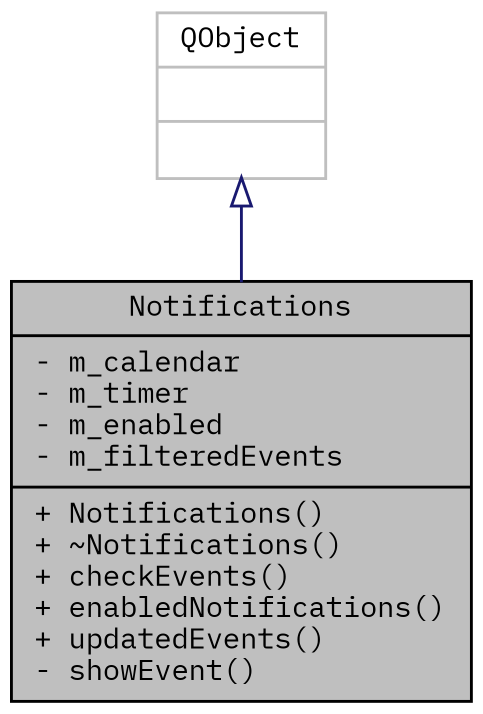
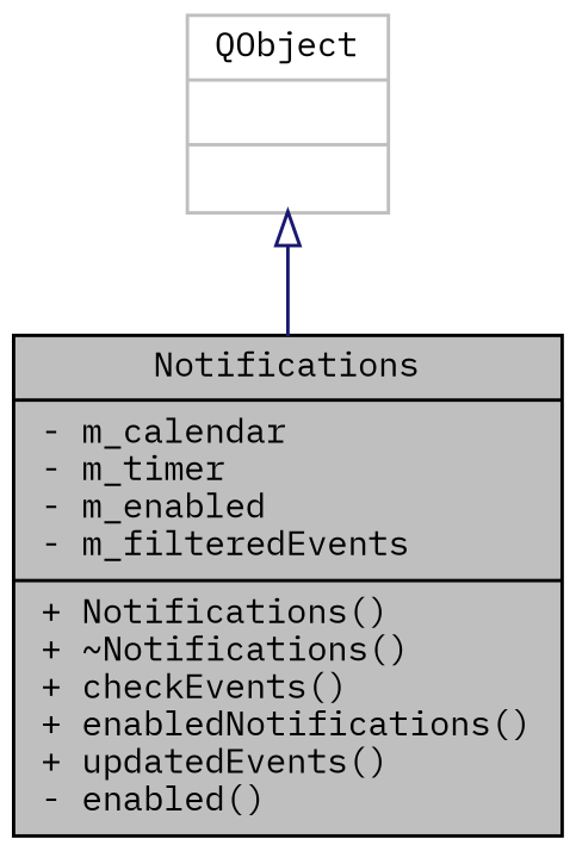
  digraph {
    fontname="IBM Plex Mono"
    node [fontname="IBM Plex Mono" fontsize=10 shape=record style=filled]
-   n1 [color=black fillcolor=grey75 fontcolor=black height=0.2 label="{Notifications\n|- m_calendar\l- m_timer\l- m_enabled\l- m_filteredEvents\l|+ Notifications()\l+ ~Notifications()\l+ checkEvents()\l+ enabledNotifications()\l+ updatedEvents()\l- showEvent()\l}" width=0.4]
+   n1 [color=black fillcolor=grey75 fontcolor=black height=0.2 label="{Notifications\n|- m_calendar\l- m_timer\l- m_enabled\l- m_filteredEvents\l|+ Notifications()\l+ ~Notifications()\l+ checkEvents()\l+ enabledNotifications()\l+ updatedEvents()\l- enabled()\l}" width=0.4]
    n2 [color=grey75 fillcolor=white height=0.2 label="{QObject\n||}" width=0.4]
    n2 -> n1 [arrowtail=onormal color=midnightblue dir=back fontname="IBM Plex Mono" fontsize=10 labelfontname=Helvetica labelfontsize=10 style=solid]
  }
